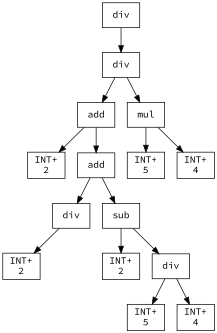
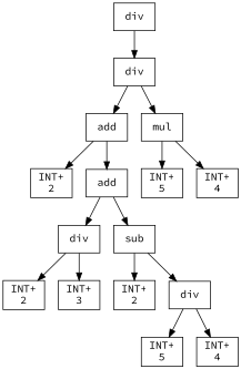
  digraph {
    fontname="Source Code Pro"
    node [fontname="Source Code Pro" shape=box]
    edge [fontname="Source Code Pro"]
    n1 [label=div]
    n2 [label=div]
    n3 [label=add]
    n4 [label=mul]
    n5 [label="INT+\n2"]
    n6 [label=add]
    n7 [label="INT+\n5"]
    n8 [label="INT+\n4"]
    n9 [label=div]
    n10 [label=sub]
    n11 [label="INT+\n2"]
+   n12 [label="INT+\n3"]
    n13 [label="INT+\n2"]
    n14 [label=div]
    n15 [label="INT+\n5"]
    n16 [label="INT+\n4"]
    n1 -> n2
    n2 -> n3
    n2 -> n4
    n3 -> n5
    n3 -> n6
    n4 -> n7
    n4 -> n8
    n6 -> n9
    n6 -> n10
    n9 -> n11
+   n9 -> n12
    n10 -> n13
    n10 -> n14
    n14 -> n15
    n14 -> n16
  }
